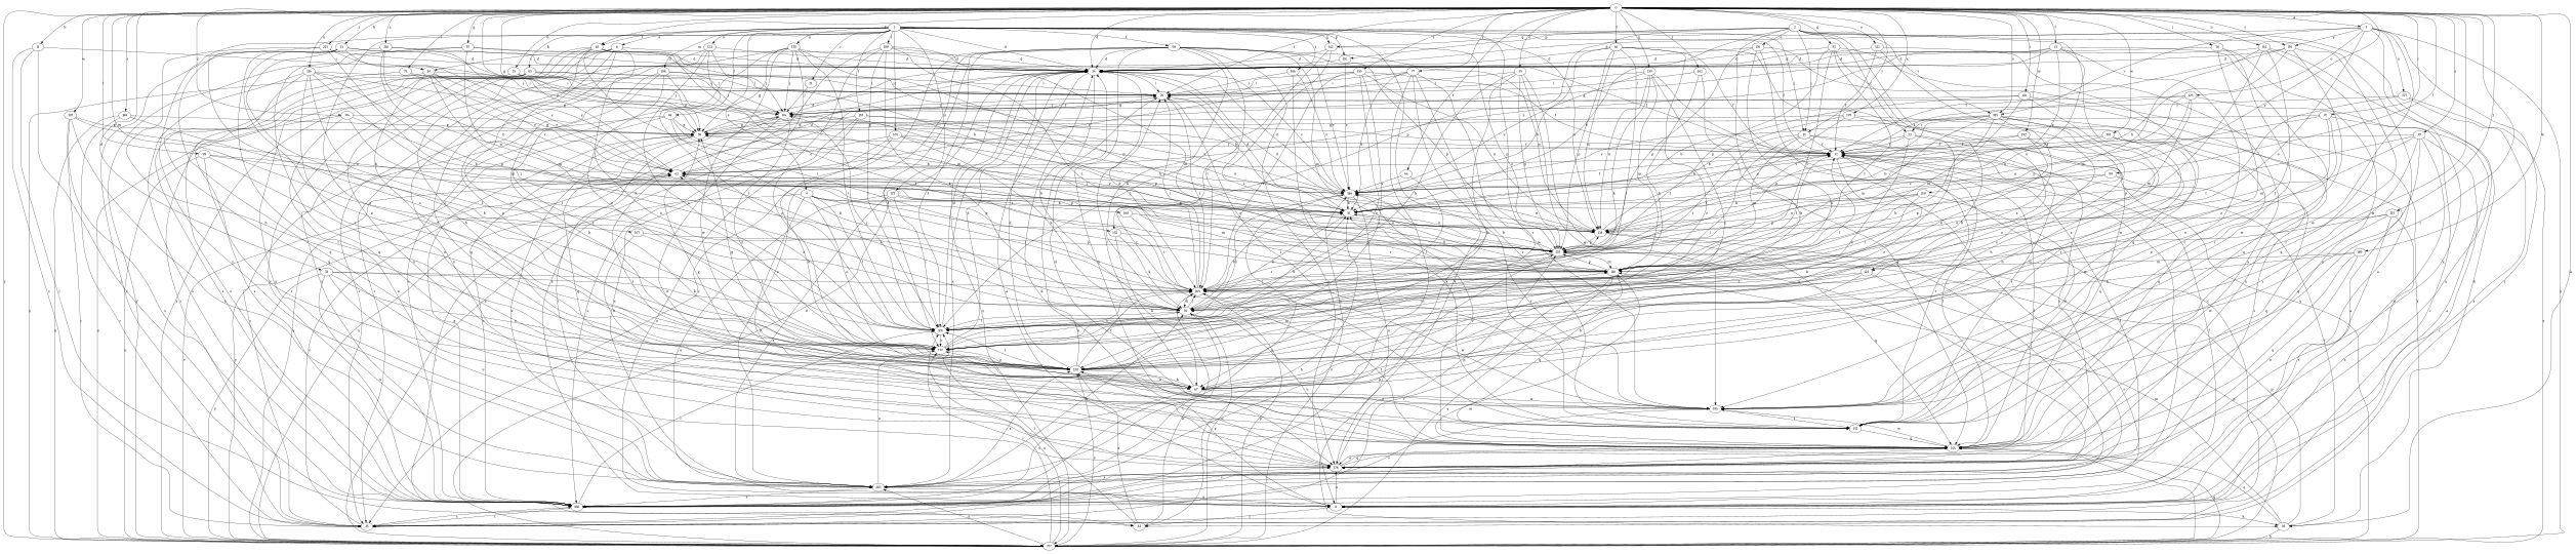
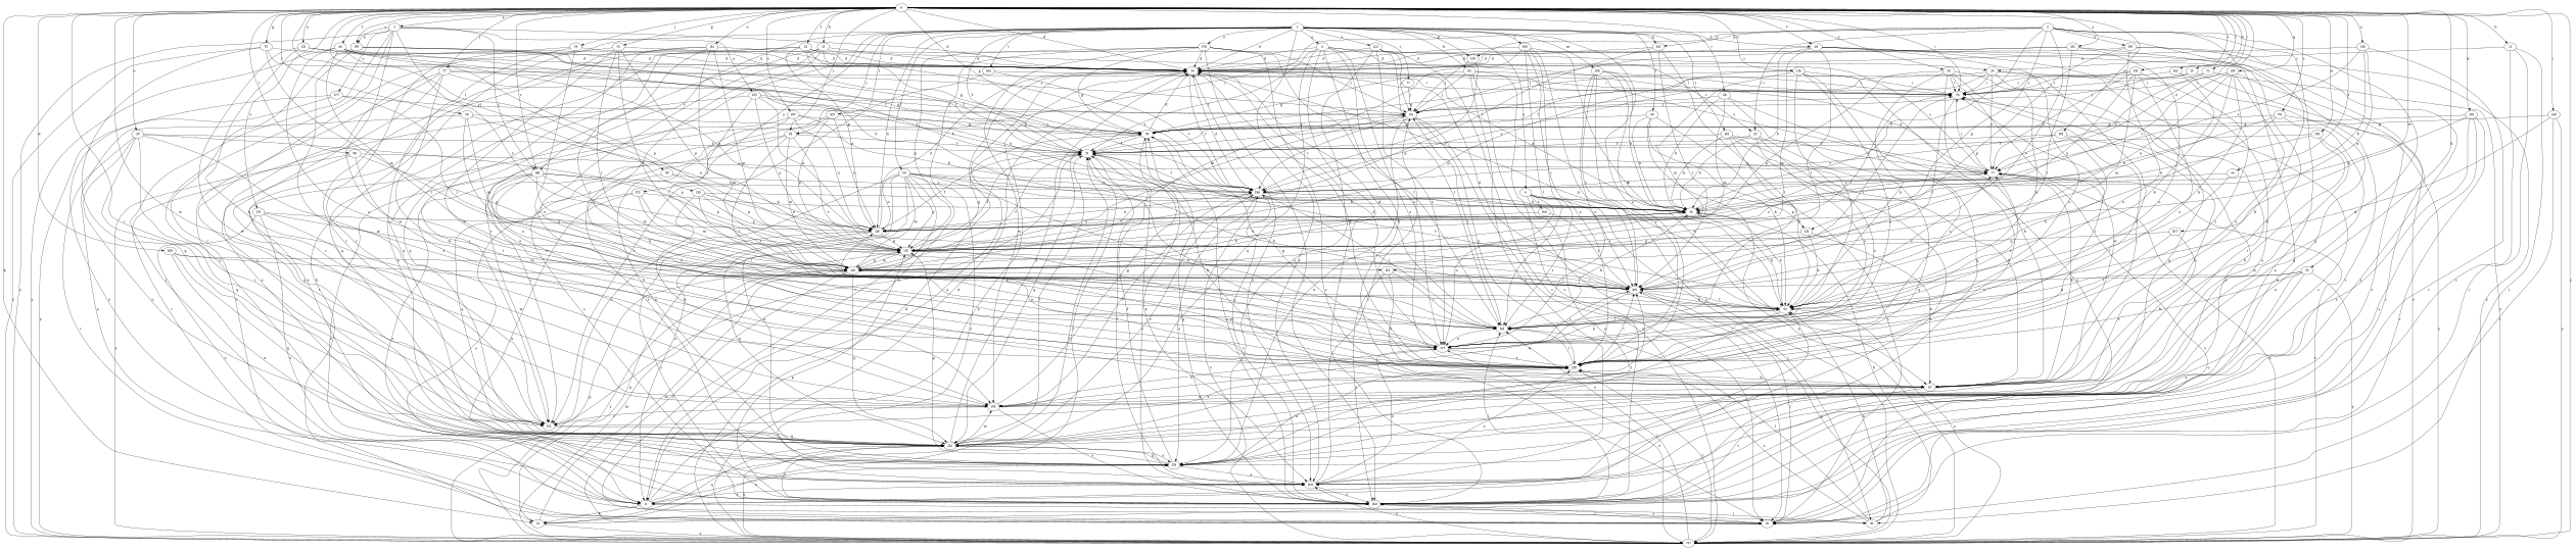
  strict digraph {
    fontname=Merriweather
    node [fontname=Merriweather]
    edge [fontname=Merriweather]
    0
    3
    11
    13
    15
    33
    34
    35
    39
    42
    43
    44
    46
    48
    53
    57
    59
    68
    70
    72
    76
    77
    78
    81
    92
    98
    99
    107
    114
    116
    121
    139
    148
    152
    153
    159
    162
    185
    189
    191
    192
    193
    195
    197
    210
    212
    213
    214
    215
    218
    203
    123
    83
    125
    177
    24
    160
    25
    220
    144
    127
    186
    84
    169
    178
    93
    8
    67
    135
    51
    118
    101
    16
    110
    1
    4
    6
    21
    49
    50
    65
    100
    108
    122
    130
    143
    165
    166
    167
    170
    173
    132
    168
    23
    2
    176
    0 -> 3 [label=a]
    0 -> 11 [label=b]
    0 -> 13 [label=b]
    0 -> 15 [label=b]
    0 -> 33 [label=d]
    0 -> 34 [label=d]
    0 -> 35 [label=e]
    0 -> 39 [label=e]
    0 -> 42 [label=e]
    0 -> 43 [label=f]
    0 -> 44 [label=f]
    0 -> 46 [label=f]
    0 -> 48 [label=f]
    0 -> 53 [label=g]
    0 -> 57 [label=g]
    0 -> 59 [label=g]
    0 -> 68 [label=i]
    0 -> 70 [label=i]
    0 -> 72 [label=i]
    0 -> 76 [label=i]
    0 -> 77 [label=j]
    0 -> 78 [label=j]
    0 -> 81 [label=j]
    0 -> 92 [label=k]
    0 -> 98 [label=l]
    0 -> 99 [label=l]
    0 -> 107 [label=m]
    0 -> 114 [label=n]
    0 -> 116 [label=n]
    0 -> 121 [label=o]
    0 -> 139 [label=q]
    0 -> 148 [label=r]
    0 -> 152 [label=r]
    0 -> 153 [label=s]
    0 -> 159 [label=s]
    0 -> 162 [label=t]
    0 -> 185 [label=v]
    0 -> 189 [label=w]
    0 -> 191 [label=w]
    0 -> 192 [label=w]
    0 -> 193 [label=w]
    0 -> 195 [label=w]
    0 -> 197 [label=x]
    0 -> 210 [label=y]
    0 -> 212 [label=y]
    0 -> 213 [label=z]
    0 -> 214 [label=z]
    0 -> 215 [label=z]
    0 -> 218 [label=z]
    3 -> 34 [label=d]
    3 -> 159 [label=y]
    3 -> 185 [label=c]
    3 -> 195 [label=w]
    3 -> 212 [label=y]
    3 -> 203 [label=x]
    3 -> 123 [label=o]
    3 -> 83 [label=j]
    3 -> 125 [label=o]
    3 -> 177 [label=u]
    11 -> 83 [label=j]
    11 -> 24 [label=c]
    11 -> 160 [label=s]
    11 -> 25 [label=c]
    13 -> 34 [label=d]
    13 -> 42 [label=e]
    13 -> 152 [label=r]
    13 -> 220 [label=z]
    13 -> 144 [label=q]
    13 -> 127 [label=o]
    13 -> 186 [label=v]
    15 -> 76 [label=i]
    15 -> 160 [label=s]
    15 -> 84 [label=j]
    33 -> 212 [label=y]
    33 -> 203 [label=x]
    33 -> 220 [label=z]
    33 -> 169 [label=t]
    33 -> 178 [label=u]
    33 -> 93 [label=k]
    34 -> 76 [label=i]
    34 -> 212 [label=y]
    34 -> 203 [label=x]
    34 -> 186 [label=v]
    34 -> 93 [label=k]
    34 -> 8 [label=a]
    35 -> 76 [label=i]
    35 -> 195 [label=w]
    35 -> 203 [label=x]
+   35 -> 144 [label=q]
    35 -> 93 [label=k]
    35 -> 67 [label=h]
    35 -> 135 [label=p]
    39 -> 152 [label=r]
    39 -> 25 [label=c]
    39 -> 220 [label=z]
    39 -> 144 [label=q]
    39 -> 178 [label=u]
    39 -> 135 [label=p]
    39 -> 51 [label=f]
    42 -> 34 [label=d]
    42 -> 76 [label=i]
    42 -> 212 [label=y]
    42 -> 186 [label=v]
    43 -> 34 [label=d]
    43 -> 42 [label=e]
    43 -> 59 [label=g]
    43 -> 152 [label=r]
    43 -> 144 [label=q]
    43 -> 186 [label=v]
    43 -> 118 [label=n]
    44 -> 186 [label=v]
    44 -> 101 [label=l]
    46 -> 34 [label=d]
    46 -> 212 [label=y]
    46 -> 220 [label=z]
    46 -> 135 [label=p]
    46 -> 51 [label=f]
    46 -> 118 [label=n]
    46 -> 101 [label=l]
    46 -> 16 [label=b]
    48 -> 34 [label=d]
    48 -> 212 [label=y]
    48 -> 160 [label=s]
    48 -> 127 [label=o]
    48 -> 169 [label=t]
    48 -> 178 [label=u]
    48 -> 16 [label=b]
    48 -> 110 [label=m]
    53 -> 34 [label=d]
    53 -> 169 [label=t]
    53 -> 178 [label=u]
    53 -> 67 [label=h]
    53 -> 135 [label=p]
    53 -> 110 [label=v]
    57 -> 34 [label=d]
    57 -> 212 [label=y]
    57 -> 144 [label=q]
    57 -> 84 [label=j]
    57 -> 110 [label=m]
    59 -> 34 [label=d]
    59 -> 203 [label=x]
    59 -> 160 [label=s]
    59 -> 144 [label=q]
    59 -> 51 [label=f]
    68 -> 220 [label=z]
    68 -> 84 [label=j]
    68 -> 178 [label=u]
    68 -> 16 [label=b]
    68 -> 110 [label=m]
    70 -> 59 [label=g]
    70 -> 127 [label=o]
    70 -> 8 [label=a]
    70 -> 118 [label=n]
    70 -> 110 [label=m]
    72 -> 42 [label=e]
    72 -> 76 [label=i]
    72 -> 212 [label=y]
    76 -> 84 [label=j]
    76 -> 169 [label=t]
    77 -> 59 [label=g]
    77 -> 76 [label=i]
    77 -> 152 [label=r]
    77 -> 195 [label=w]
    77 -> 203 [label=x]
    77 -> 25 [label=c]
    77 -> 16 [label=b]
    78 -> 34 [label=d]
    78 -> 152 [label=r]
    78 -> 220 [label=z]
    78 -> 178 [label=u]
    81 -> 152 [label=r]
    81 -> 169 [label=t]
    81 -> 178 [label=u]
    81 -> 51 [label=f]
    81 -> 101 [label=l]
    81 -> 110 [label=m]
    92 -> 212 [label=y]
    92 -> 144 [label=q]
    92 -> 135 [label=p]
    92 -> 51 [label=f]
    92 -> 110 [label=m]
    98 -> 42 [label=e]
    98 -> 152 [label=r]
    98 -> 212 [label=y]
    98 -> 127 [label=o]
    98 -> 135 [label=p]
    99 -> 144 [label=q]
    99 -> 186 [label=v]
    99 -> 135 [label=p]
    107 -> 67 [label=h]
    107 -> 135 [label=p]
    107 -> 101 [label=l]
    114 -> 34 [label=d]
    114 -> 144 [label=q]
    114 -> 169 [label=t]
    114 -> 8 [label=a]
    114 -> 101 [label=l]
    114 -> 110 [label=m]
    116 -> 59 [label=g]
    116 -> 76 [label=i]
    116 -> 160 [label=s]
    116 -> 220 [label=z]
    116 -> 144 [label=q]
    116 -> 135 [label=p]
    116 -> 101 [label=l]
    116 -> 110 [label=m]
    121 -> 34 [label=d]
    121 -> 195 [label=w]
    121 -> 220 [label=z]
    121 -> 51 [label=f]
    139 -> 76 [label=i]
    139 -> 25 [label=c]
    139 -> 220 [label=z]
    139 -> 186 [label=v]
    139 -> 93 [label=k]
    139 -> 118 [label=n]
    139 -> 110 [label=m]
    148 -> 59 [label=g]
    148 -> 212 [label=y]
    148 -> 25 [label=c]
    148 -> 93 [label=k]
    152 -> 220 [label=z]
    152 -> 144 [label=q]
    153 -> 42 [label=e]
    153 -> 76 [label=i]
    153 -> 220 [label=z]
    153 -> 127 [label=o]
    153 -> 169 [label=t]
    153 -> 51 [label=f]
    153 -> 118 [label=n]
    159 -> 34 [label=d]
    159 -> 152 [label=r]
    159 -> 195 [label=w]
    159 -> 51 [label=f]
    159 -> 16 [label=b]
    162 -> 76 [label=i]
    162 -> 144 [label=q]
    162 -> 93 [label=k]
    185 -> 160 [label=s]
    185 -> 127 [label=o]
    185 -> 186 [label=v]
    185 -> 93 [label=k]
    185 -> 8 [label=a]
    185 -> 67 [label=h]
    185 -> 135 [label=p]
    185 -> 110 [label=m]
    189 -> 144 [label=q]
    189 -> 178 [label=u]
    189 -> 93 [label=k]
    189 -> 110 [label=m]
    191 -> 59 [label=g]
    191 -> 203 [label=x]
    191 -> 160 [label=s]
    191 -> 25 [label=c]
    191 -> 16 [label=b]
    192 -> 186 [label=v]
    192 -> 93 [label=k]
    192 -> 67 [label=h]
    192 -> 51 [label=f]
    193 -> 195 [label=w]
    193 -> 67 [label=h]
    193 -> 51 [label=f]
    193 -> 16 [label=b]
    195 -> 59 [label=g]
    195 -> 76 [label=i]
    195 -> 152 [label=r]
    195 -> 160 [label=s]
    195 -> 127 [label=o]
    195 -> 186 [label=v]
    197 -> 59 [label=g]
    197 -> 220 [label=z]
    197 -> 144 [label=q]
    197 -> 118 [label=n]
    197 -> 16 [label=b]
    210 -> 195 [label=w]
    210 -> 169 [label=t]
    210 -> 135 [label=p]
    210 -> 118 [label=n]
    210 -> 16 [label=b]
    212 -> 34 [label=d]
    212 -> 42 [label=e]
    212 -> 203 [label=x]
    212 -> 220 [label=z]
    212 -> 144 [label=q]
    212 -> 127 [label=o]
    212 -> 186 [label=v]
    212 -> 135 [label=p]
    212 -> 101 [label=l]
    212 -> 110 [label=m]
    213 -> 34 [label=d]
    213 -> 127 [label=o]
    213 -> 84 [label=j]
    213 -> 169 [label=t]
    213 -> 67 [label=h]
    214 -> 59 [label=g]
    214 -> 212 [label=y]
    214 -> 169 [label=t]
    214 -> 178 [label=u]
    214 -> 16 [label=b]
    215 -> 195 [label=w]
    215 -> 160 [label=s]
    215 -> 169 [label=t]
    215 -> 8 [label=a]
    215 -> 118 [label=n]
    218 -> 34 [label=d]
    218 -> 42 [label=e]
    218 -> 25 [label=c]
    218 -> 118 [label=n]
    218 -> 16 [label=b]
    203 -> 160 [label=s]
    203 -> 220 [label=z]
    203 -> 127 [label=o]
    203 -> 84 [label=j]
    203 -> 93 [label=k]
    203 -> 8 [label=a]
    203 -> 51 [label=f]
    123 -> 160 [label=s]
    123 -> 169 [label=t]
    123 -> 67 [label=h]
    123 -> 101 [label=l]
    83 -> 220 [label=z]
    83 -> 93 [label=k]
    83 -> 101 [label=l]
    83 -> 16 [label=b]
    125 -> 25 [label=c]
    125 -> 84 [label=j]
    125 -> 135 [label=p]
    125 -> 51 [label=f]
    125 -> 118 [label=n]
    125 -> 110 [label=m]
    177 -> 212 [label=y]
    177 -> 84 [label=j]
    177 -> 169 [label=t]
    177 -> 8 [label=a]
    24 -> 42 [label=e]
    24 -> 76 [label=i]
    24 -> 160 [label=s]
    24 -> 220 [label=z]
    24 -> 186 [label=v]
    24 -> 93 [label=k]
    24 -> 51 [label=f]
    160 -> 59 [label=g]
    160 -> 25 [label=c]
    160 -> 186 [label=v]
    160 -> 135 [label=p]
    160 -> 101 [label=l]
    25 -> 42 [label=e]
    25 -> 160 [label=s]
    25 -> 169 [label=t]
    220 -> 34 [label=d]
    220 -> 59 [label=g]
    220 -> 76 [label=i]
    220 -> 169 [label=t]
    220 -> 178 [label=u]
    220 -> 67 [label=h]
    220 -> 118 [label=n]
    220 -> 101 [label=l]
    220 -> 110 [label=m]
    144 -> 34 [label=d]
    144 -> 195 [label=w]
    144 -> 160 [label=s]
    144 -> 186 [label=v]
    144 -> 169 [label=t]
    144 -> 178 [label=u]
    144 -> 51 [label=f]
    127 -> 34 [label=d]
    127 -> 220 [label=z]
    127 -> 169 [label=t]
    127 -> 93 [label=k]
    186 -> 34 [label=d]
    186 -> 178 [label=u]
    186 -> 51 [label=f]
    186 -> 118 [label=n]
    186 -> 101 [label=l]
    186 -> 16 [label=b]
    84 -> 59 [label=g]
    84 -> 212 [label=y]
    84 -> 220 [label=z]
    84 -> 186 [label=v]
    84 -> 178 [label=u]
    169 -> 34 [label=d]
    169 -> 76 [label=i]
    169 -> 195 [label=w]
    169 -> 212 [label=y]
    169 -> 93 [label=k]
    178 -> 203 [label=x]
    178 -> 144 [label=q]
    178 -> 135 [label=p]
    178 -> 51 [label=f]
    93 -> 42 [label=e]
    93 -> 212 [label=y]
    93 -> 169 [label=t]
    93 -> 178 [label=u]
    93 -> 51 [label=f]
    93 -> 101 [label=l]
    93 -> 16 [label=b]
    8 -> 34 [label=d]
    8 -> 92 [label=k]
    8 -> 83 [label=j]
    8 -> 178 [label=u]
    8 -> 51 [label=f]
    67 -> 42 [label=e]
    67 -> 76 [label=i]
    67 -> 195 [label=w]
    67 -> 160 [label=s]
    135 -> 42 [label=e]
    135 -> 127 [label=o]
    135 -> 84 [label=j]
    135 -> 169 [label=t]
    135 -> 51 [label=f]
    135 -> 16 [label=b]
    135 -> 110 [label=m]
    51 -> 42 [label=e]
    51 -> 152 [label=r]
    51 -> 160 [label=s]
    51 -> 67 [label=h]
    118 -> 34 [label=d]
    118 -> 160 [label=s]
    118 -> 144 [label=q]
    118 -> 135 [label=p]
    118 -> 51 [label=f]
    101 -> 34 [label=d]
    101 -> 42 [label=e]
    101 -> 127 [label=o]
    101 -> 84 [label=j]
    101 -> 16 [label=b]
    16 -> 34 [label=d]
    16 -> 93 [label=k]
    16 -> 118 [label=n]
    110 -> 59 [label=g]
    110 -> 76 [label=i]
    110 -> 212 [label=y]
    110 -> 25 [label=c]
    110 -> 144 [label=q]
    110 -> 169 [label=t]
    110 -> 135 [label=p]
    110 -> 51 [label=f]
    110 -> 16 [label=b]
    1 -> 34 [label=d]
    1 -> 48 [label=f]
    1 -> 81 [label=j]
    1 -> 92 [label=k]
    1 -> 152 [label=r]
    1 -> 185 [label=v]
    1 -> 203 [label=x]
    1 -> 220 [label=z]
    1 -> 51 [label=f]
    1 -> 118 [label=n]
    1 -> 4 [label=a]
    1 -> 6 [label=a]
    1 -> 21 [label=c]
    1 -> 49 [label=f]
    1 -> 50 [label=f]
    1 -> 65 [label=h]
    1 -> 100 [label=l]
    1 -> 108 [label=m]
    1 -> 122 [label=o]
    1 -> 130 [label=p]
    1 -> 143 [label=q]
    1 -> 165 [label=t]
    1 -> 166 [label=t]
    1 -> 167 [label=t]
    1 -> 170 [label=u]
    1 -> 173 [label=u]
    4 -> 83 [label=j]
    4 -> 127 [label=o]
    4 -> 169 [label=t]
    4 -> 178 [label=u]
    4 -> 101 [label=l]
    4 -> 132 [label=p]
    4 -> 168 [label=t]
    6 -> 24 [label=c]
    6 -> 160 [label=s]
    6 -> 220 [label=z]
    6 -> 144 [label=q]
    6 -> 127 [label=o]
    6 -> 67 [label=h]
    6 -> 51 [label=f]
-   185 -> 23 [label=c]
+   6 -> 23 [label=c]
    21 -> 84 [label=j]
    49 -> 59 [label=g]
    49 -> 212 [label=y]
    49 -> 25 [label=c]
    49 -> 93 [label=k]
    49 -> 16 [label=b]
-   50 -> 34 [label=d]
+   6 -> 34 [label=d]
    50 -> 152 [label=r]
    50 -> 203 [label=x]
    50 -> 25 [label=c]
    50 -> 127 [label=o]
    50 -> 186 [label=v]
    50 -> 178 [label=u]
    50 -> 93 [label=k]
    50 -> 8 [label=a]
    50 -> 135 [label=p]
    50 -> 118 [label=n]
    50 -> 101 [label=l]
    50 -> 110 [label=m]
    65 -> 59 [label=g]
    65 -> 76 [label=i]
    65 -> 203 [label=x]
    65 -> 160 [label=s]
    65 -> 25 [label=c]
    65 -> 84 [label=j]
    100 -> 34 [label=d]
    100 -> 212 [label=y]
    100 -> 220 [label=z]
    100 -> 169 [label=t]
    100 -> 93 [label=k]
    100 -> 101 [label=l]
    100 -> 110 [label=m]
    108 -> 76 [label=i]
    108 -> 220 [label=z]
    108 -> 127 [label=o]
    108 -> 169 [label=t]
    108 -> 67 [label=h]
    108 -> 16 [label=b]
    122 -> 34 [label=d]
    122 -> 25 [label=c]
    122 -> 127 [label=o]
    122 -> 84 [label=j]
    122 -> 178 [label=u]
    122 -> 101 [label=l]
    130 -> 186 [label=v]
    130 -> 84 [label=j]
    143 -> 34 [label=d]
    143 -> 169 [label=t]
    143 -> 135 [label=p]
    143 -> 101 [label=l]
    165 -> 42 [label=e]
    165 -> 93 [label=k]
    165 -> 8 [label=a]
    165 -> 67 [label=h]
    165 -> 51 [label=f]
    165 -> 16 [label=b]
    166 -> 76 [label=i]
    166 -> 152 [label=r]
    166 -> 186 [label=v]
    167 -> 59 [label=g]
    167 -> 203 [label=x]
    167 -> 160 [label=s]
    167 -> 135 [label=p]
    167 -> 118 [label=n]
    170 -> 34 [label=d]
    170 -> 59 [label=g]
    170 -> 195 [label=w]
    170 -> 160 [label=s]
    170 -> 25 [label=c]
    170 -> 84 [label=j]
    170 -> 8 [label=a]
    170 -> 135 [label=p]
    170 -> 101 [label=l]
    173 -> 203 [label=x]
    173 -> 8 [label=a]
    173 -> 101 [label=l]
    173 -> 16 [label=b]
    173 -> 110 [label=m]
    132 -> 93 [label=k]
    132 -> 67 [label=h]
    132 -> 135 [label=p]
    168 -> 169 [label=t]
    168 -> 118 [label=n]
    23 -> 220 [label=z]
    23 -> 144 [label=q]
    23 -> 127 [label=o]
    23 -> 51 [label=f]
    23 -> 16 [label=b]
    2 -> 81 [label=j]
    2 -> 92 [label=k]
    2 -> 123 [label=o]
    2 -> 144 [label=q]
    2 -> 8 [label=a]
    2 -> 67 [label=h]
    2 -> 16 [label=b]
    2 -> 130 [label=p]
    2 -> 143 [label=q]
    2 -> 132 [label=p]
    2 -> 23 [label=c]
    2 -> 176 [label=u]
    176 -> 34 [label=d]
    176 -> 212 [label=y]
    176 -> 160 [label=s]
    176 -> 127 [label=o]
    176 -> 135 [label=p]
  }
